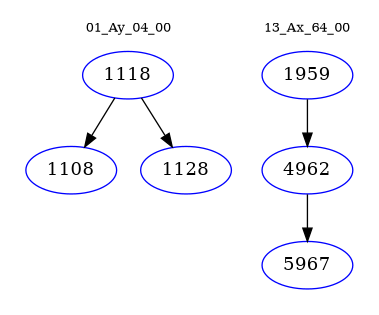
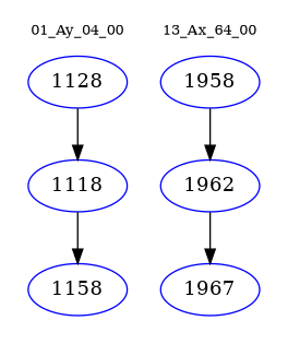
  digraph {
    node [color=blue]
    edge [color=black]
    n1 [label=1118]
-   n2 [label=1108]
+   n2 [label=1158]
    n3 [label=1128]
-   n4 [label=4962]
-   n5 [label=1959]
-   n6 [label=5967]
+   n4 [label=1962]
+   n5 [label=1958]
+   n6 [label=1967]
    subgraph cluster_1 {
      color=white
      fontsize=10
      label="01_Ay_04_00"
      n1
      n2
      n3
    }
    subgraph cluster_2 {
      color=white
      fontsize=10
      label="13_Ax_64_00"
      n4
      n5
      n6
    }
    n1 -> n2
-   n1 -> n3
+   n3 -> n1
    n4 -> n6
    n5 -> n4
  }
